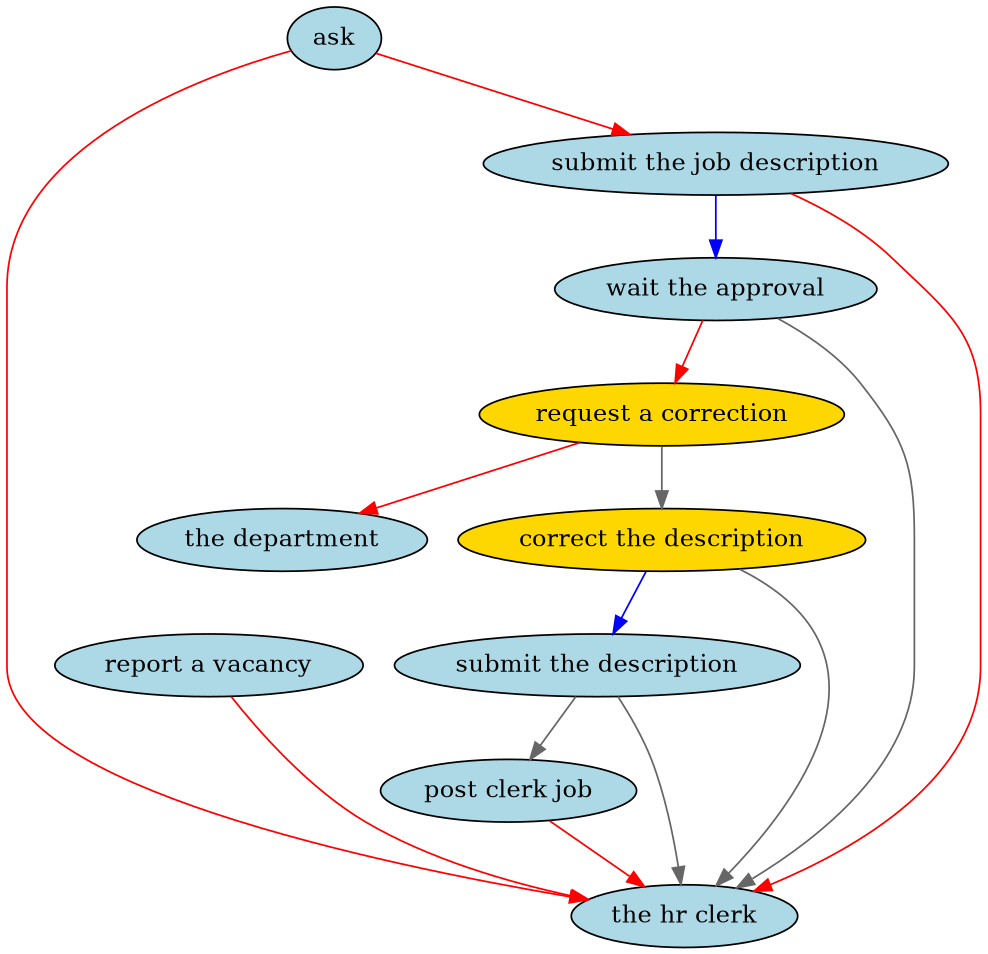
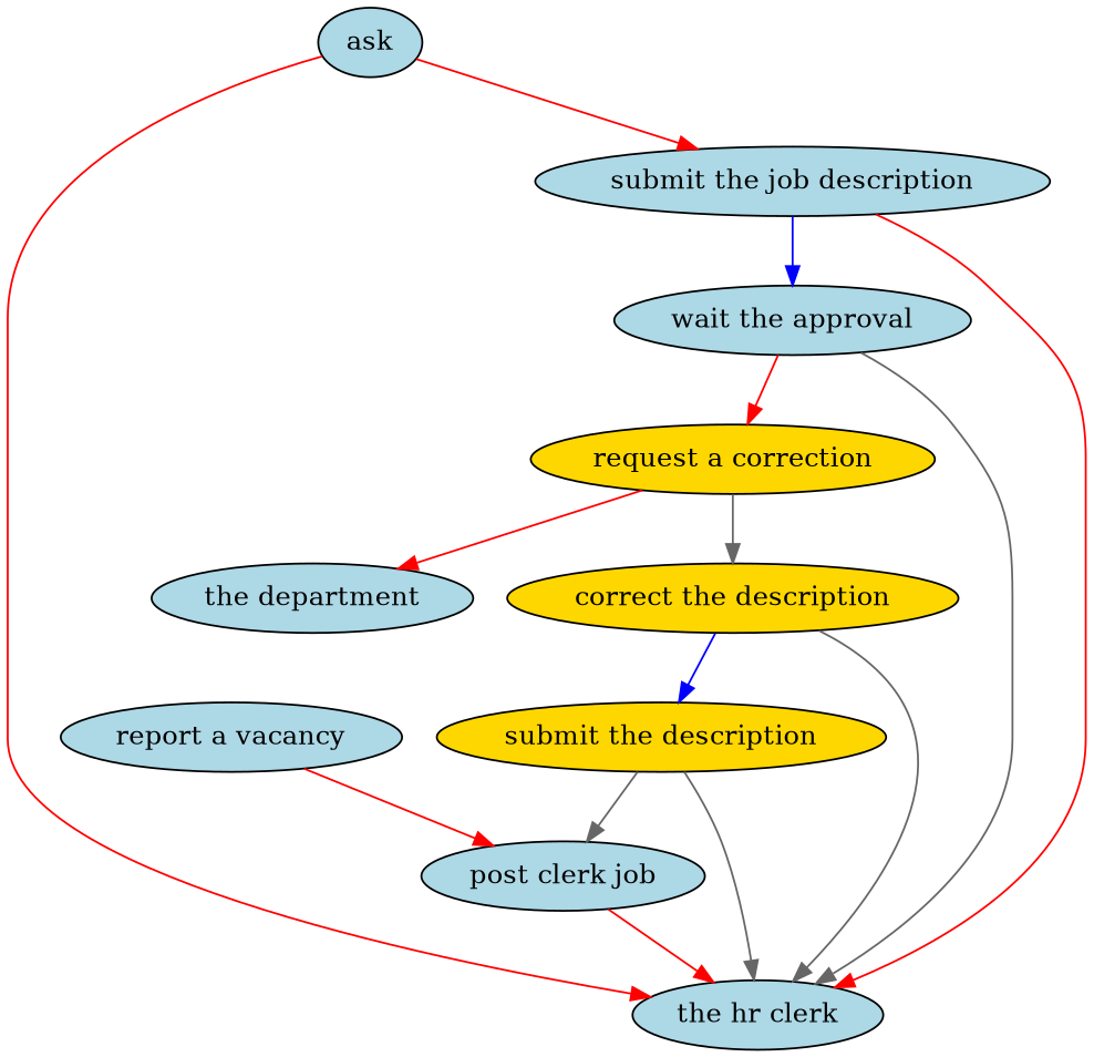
  strict digraph {
    node [fillcolor=lightblue style=filled]
    edge [attrs="{'type': 'actor performer', 'label': 'actor performer'}" color=red]
    "report a vacancy" [attrs="{'type': 'Activity', 'label': 'report a vacancy'}"]
    "the hr clerk" [attrs="{'type': 'Actor', 'label': 'the hr clerk'}"]
    ask [attrs="{'type': 'Activity', 'label': 'ask'}"]
    "submit the job description" [attrs="{'type': 'Activity', 'label': 'submit the job description'}"]
    "wait the approval" [attrs="{'type': 'Activity', 'label': 'wait the approval'}"]
    "request a correction" [attrs="{'type': 'Activity', 'label': 'request a correction'}" fillcolor=gold]
    "correct the description" [attrs="{'type': 'Activity', 'label': 'correct the description'}" fillcolor=gold]
    "the department" [attrs="{'type': 'Actor', 'label': 'the department'}"]
-   "submit the description" [attrs="{'type': 'Activity', 'label': 'submit the description'}"]
+   "submit the description" [attrs="{'type': 'Activity', 'label': 'submit the description'}" fillcolor=gold]
    n10 [attrs="{'type': 'Activity', 'label': 'post the job'}" label="post clerk job"]
-   "report a vacancy" -> "the hr clerk"
+   "report a vacancy" -> n10
    ask -> "the hr clerk"
    ask -> "submit the job description" [attrs="{'type': 'flow', 'label': 'flow'}"]
    "submit the job description" -> "the hr clerk"
    "submit the job description" -> "wait the approval" [attrs="{'type': 'flow', 'label': 'flow'}" color=blue]
    "wait the approval" -> "the hr clerk" [color=gray40]
    "wait the approval" -> "request a correction" [attrs="{'type': 'flow', 'label': 'flow'}"]
    "request a correction" -> "correct the description" [attrs="{'type': 'flow', 'label': 'flow'}" color=gray40]
    "request a correction" -> "the department"
    "correct the description" -> "the hr clerk" [color=gray40]
    "correct the description" -> "submit the description" [attrs="{'type': 'flow', 'label': 'flow'}" color=blue]
    "submit the description" -> "the hr clerk" [color=gray40]
    "submit the description" -> n10 [attrs="{'type': 'flow', 'label': 'flow'}" color=gray40]
    n10 -> "the hr clerk"
  }
